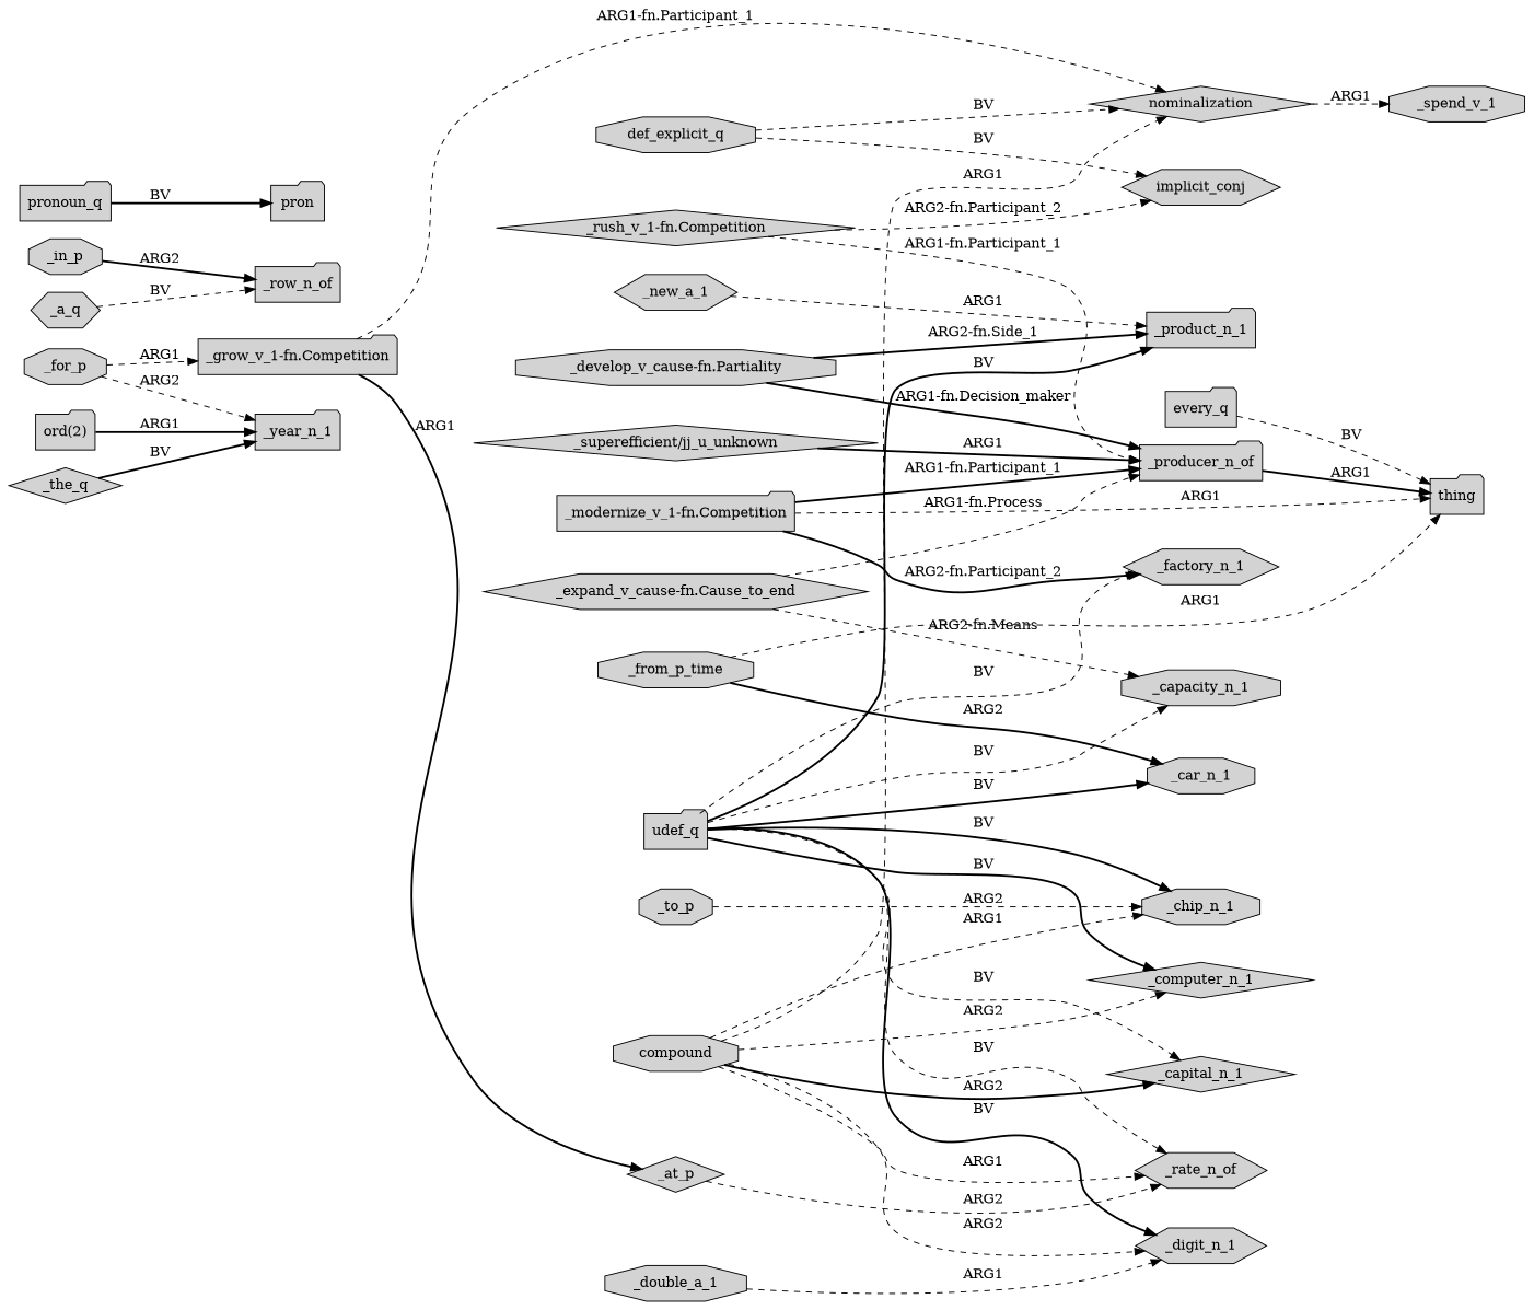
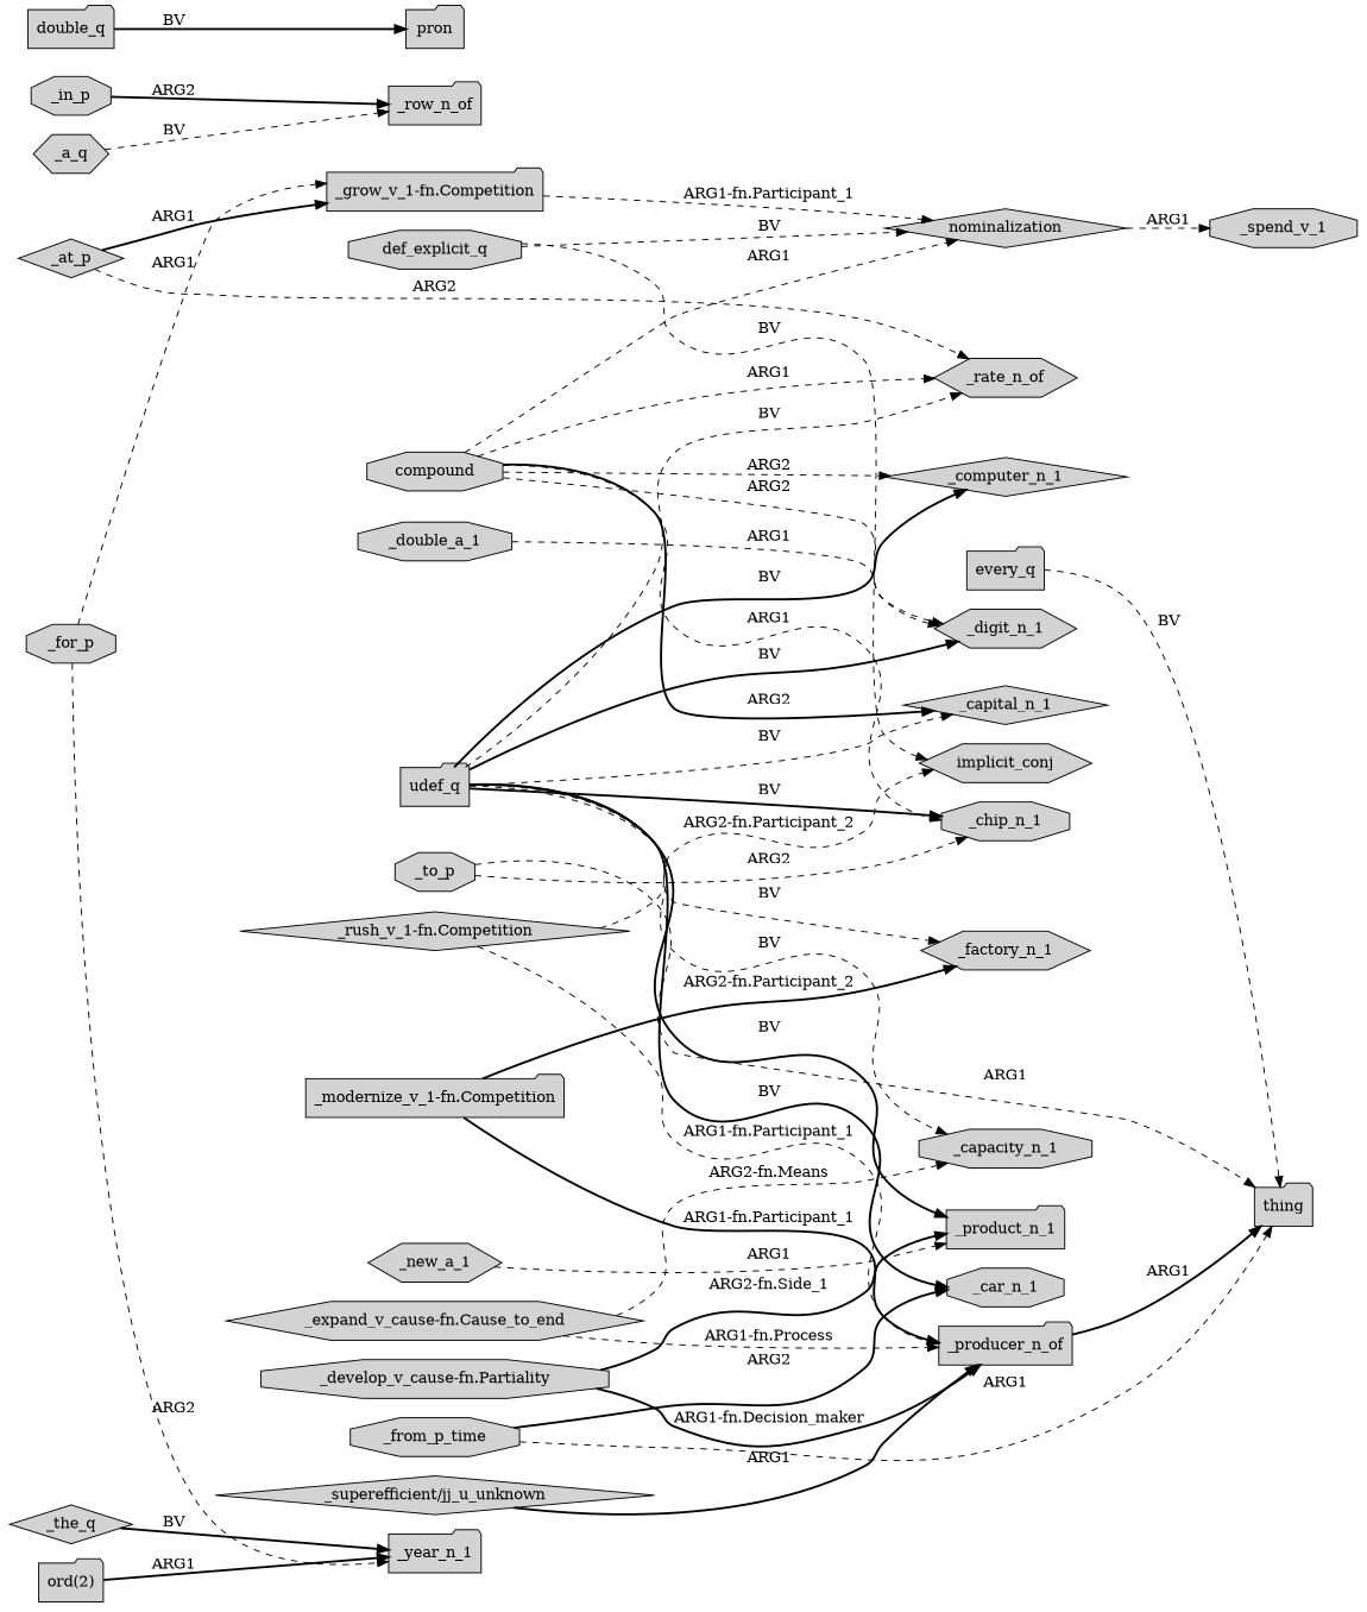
  digraph {
    rankdir=LR
    node [shape=octagon style=filled]
    edge [style=dashed]
    _for_p
    "_grow_v_1-fn.Competition" [shape=folder]
    _year_n_1 [shape=folder]
    nominalization [shape=diamond]
    _spend_v_1
    "_superefficient/jj_u_unknown" [shape=diamond]
    _producer_n_of [shape=folder]
    thing [shape=folder]
    "_develop_v_cause-fn.Partiality"
    _product_n_1 [shape=folder]
    "ord(2)" [shape=folder]
    _from_p_time
    _car_n_1
    _to_p
    _chip_n_1
    "_rush_v_1-fn.Competition" [shape=diamond]
    implicit_conj [shape=hexagon]
    _at_p [shape=diamond]
    _rate_n_of [shape=hexagon]
    every_q [shape=folder]
    _in_p
    _row_n_of [shape=folder]
    compound
    _computer_n_1 [shape=diamond]
    _capital_n_1 [shape=diamond]
    _digit_n_1 [shape=hexagon]
    udef_q [shape=folder]
    _factory_n_1 [shape=hexagon]
    _capacity_n_1
    _new_a_1 [shape=hexagon]
-   pronoun_q [shape=folder]
+   pronoun_q [shape=folder label=double_q]
    pron [shape=folder]
    "_modernize_v_1-fn.Competition" [shape=folder]
    _the_q [shape=diamond]
    def_explicit_q
    _a_q [shape=hexagon]
    "_expand_v_cause-fn.Cause_to_end" [shape=hexagon]
    _double_a_1
    _for_p -> "_grow_v_1-fn.Competition" [label=ARG1]
    _for_p -> _year_n_1 [label=ARG2]
    "_grow_v_1-fn.Competition" -> nominalization [label="ARG1-fn.Participant_1"]
    nominalization -> _spend_v_1 [label=ARG1]
    "_superefficient/jj_u_unknown" -> _producer_n_of [label=ARG1 style=bold]
    _producer_n_of -> thing [label=ARG1 style=bold]
    "_develop_v_cause-fn.Partiality" -> _producer_n_of [label="ARG1-fn.Decision_maker" style=bold]
    "_develop_v_cause-fn.Partiality" -> _product_n_1 [label="ARG2-fn.Side_1" style=bold]
    "ord(2)" -> _year_n_1 [label=ARG1 style=bold]
    _from_p_time -> thing [label=ARG1]
    _from_p_time -> _car_n_1 [label=ARG2 style=bold]
-   "_modernize_v_1-fn.Competition" -> thing [label=ARG1]
+   _to_p -> thing [label=ARG1]
    _to_p -> _chip_n_1 [label=ARG2]
    "_rush_v_1-fn.Competition" -> _producer_n_of [label="ARG1-fn.Participant_1"]
    "_rush_v_1-fn.Competition" -> implicit_conj [label="ARG2-fn.Participant_2"]
-   "_grow_v_1-fn.Competition" -> _at_p [label=ARG1 style=bold]
+   _at_p -> "_grow_v_1-fn.Competition" [label=ARG1 style=bold]
    _at_p -> _rate_n_of [label=ARG2]
    every_q -> thing [label=BV]
    _in_p -> _row_n_of [label=ARG2 style=bold]
    compound -> nominalization [label=ARG1]
    compound -> _chip_n_1 [label=ARG1]
    compound -> _rate_n_of [label=ARG1]
    compound -> _computer_n_1 [label=ARG2]
    compound -> _capital_n_1 [label=ARG2 style=bold]
    compound -> _digit_n_1 [label=ARG2]
    udef_q -> _product_n_1 [label=BV style=bold]
    udef_q -> _car_n_1 [label=BV style=bold]
    udef_q -> _chip_n_1 [label=BV style=bold]
    udef_q -> _rate_n_of [label=BV]
    udef_q -> _computer_n_1 [label=BV style=bold]
    udef_q -> _capital_n_1 [label=BV]
    udef_q -> _digit_n_1 [label=BV style=bold]
    udef_q -> _factory_n_1 [label=BV]
    udef_q -> _capacity_n_1 [label=BV]
    _new_a_1 -> _product_n_1 [label=ARG1]
    pronoun_q -> pron [label=BV style=bold]
    "_modernize_v_1-fn.Competition" -> _producer_n_of [label="ARG1-fn.Participant_1" style=bold]
    "_modernize_v_1-fn.Competition" -> _factory_n_1 [label="ARG2-fn.Participant_2" style=bold]
    _the_q -> _year_n_1 [label=BV style=bold]
    def_explicit_q -> nominalization [label=BV]
    def_explicit_q -> implicit_conj [label=BV]
    _a_q -> _row_n_of [label=BV]
    "_expand_v_cause-fn.Cause_to_end" -> _producer_n_of [label="ARG1-fn.Process"]
    "_expand_v_cause-fn.Cause_to_end" -> _capacity_n_1 [label="ARG2-fn.Means"]
    _double_a_1 -> _digit_n_1 [label=ARG1]
  }
